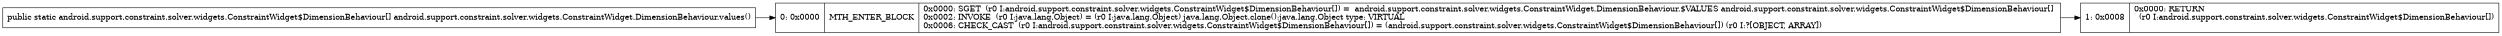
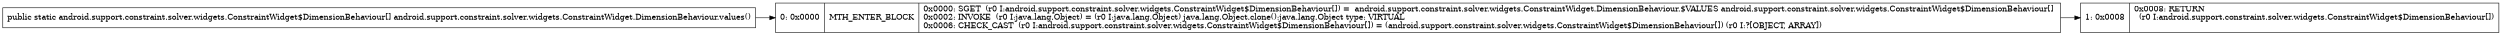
  digraph {
    rankdir=LR
    node [shape=record]
    n1 [label="{0\:\ 0x0000|MTH_ENTER_BLOCK\l|0x0000: SGET  (r0 I:android.support.constraint.solver.widgets.ConstraintWidget$DimensionBehaviour[]) =  android.support.constraint.solver.widgets.ConstraintWidget.DimensionBehaviour.$VALUES android.support.constraint.solver.widgets.ConstraintWidget$DimensionBehaviour[] \l0x0002: INVOKE  (r0 I:java.lang.Object) = (r0 I:java.lang.Object) java.lang.Object.clone():java.lang.Object type: VIRTUAL \l0x0006: CHECK_CAST  (r0 I:android.support.constraint.solver.widgets.ConstraintWidget$DimensionBehaviour[]) = (android.support.constraint.solver.widgets.ConstraintWidget$DimensionBehaviour[]) (r0 I:?[OBJECT, ARRAY]) \l}"]
-   n2 [label="{1\:\ 0x0008|0x0000: RETURN  \l  (r0 I:android.support.constraint.solver.widgets.ConstraintWidget$DimensionBehaviour[])\l \l}"]
+   n2 [label="{1\:\ 0x0008|0x0008: RETURN  \l  (r0 I:android.support.constraint.solver.widgets.ConstraintWidget$DimensionBehaviour[])\l \l}"]
    n3 [label="{public static android.support.constraint.solver.widgets.ConstraintWidget$DimensionBehaviour[] android.support.constraint.solver.widgets.ConstraintWidget.DimensionBehaviour.values() }"]
    n1 -> n2
    n3 -> n1
  }
